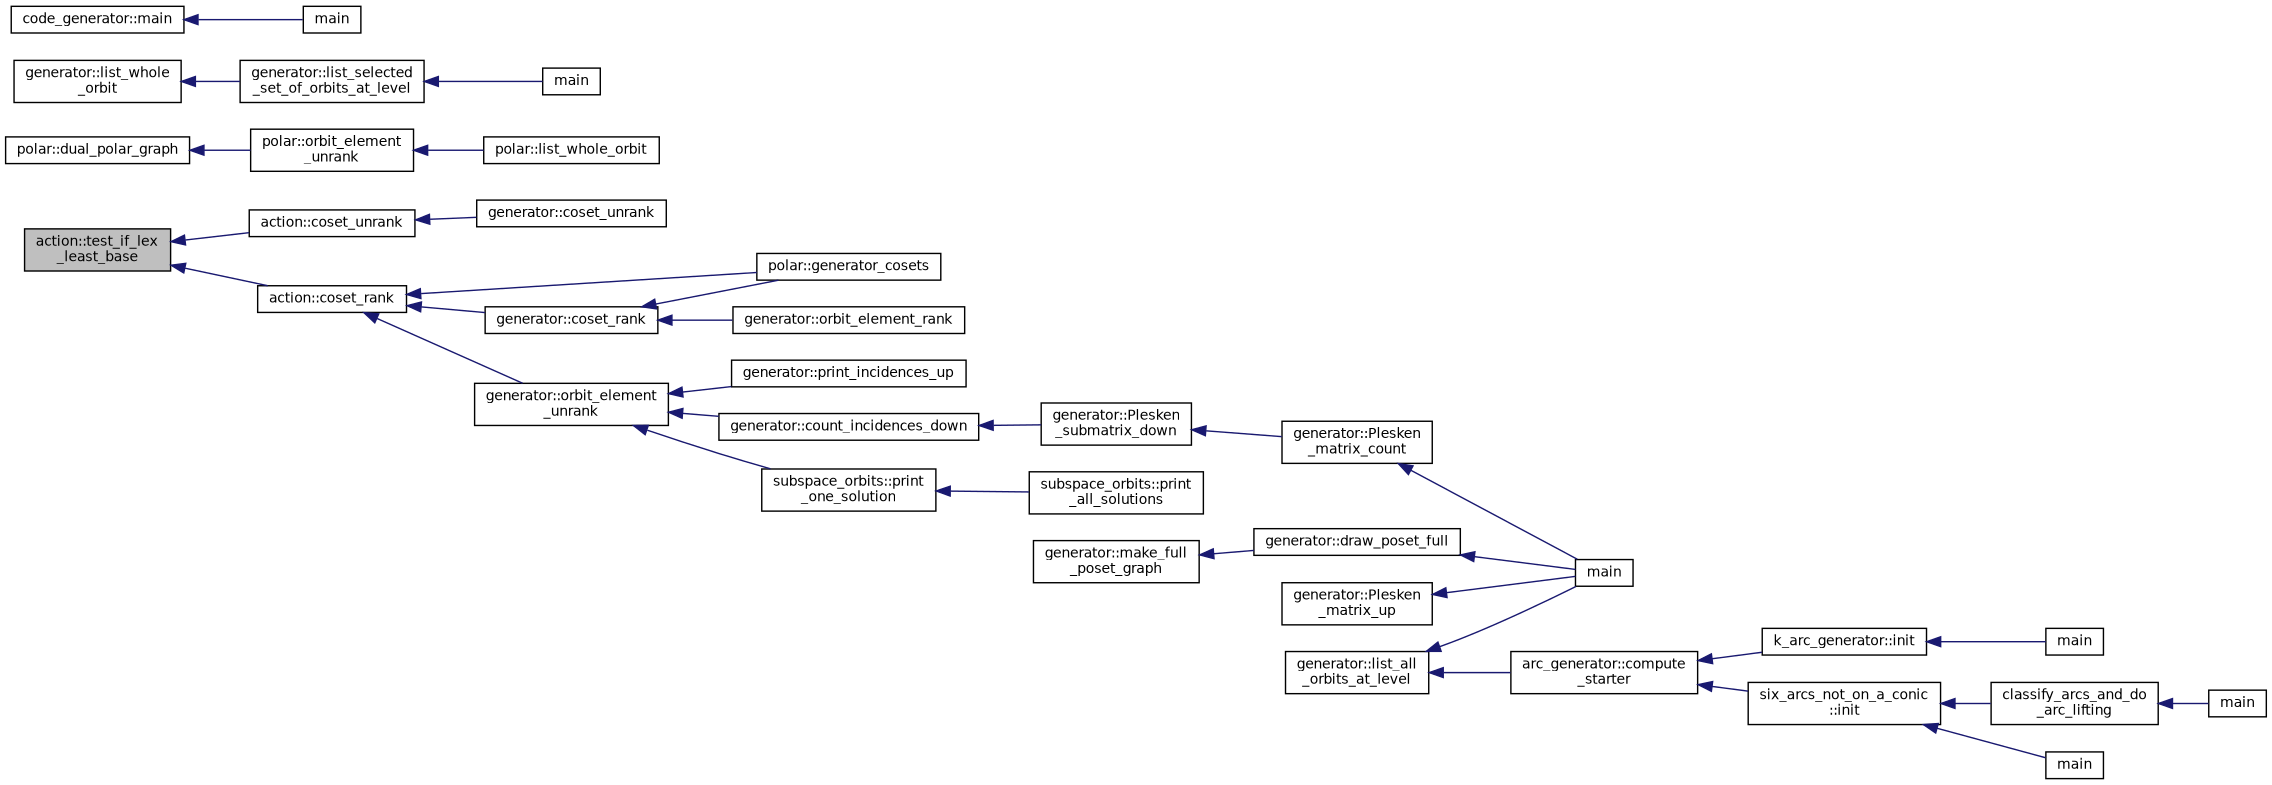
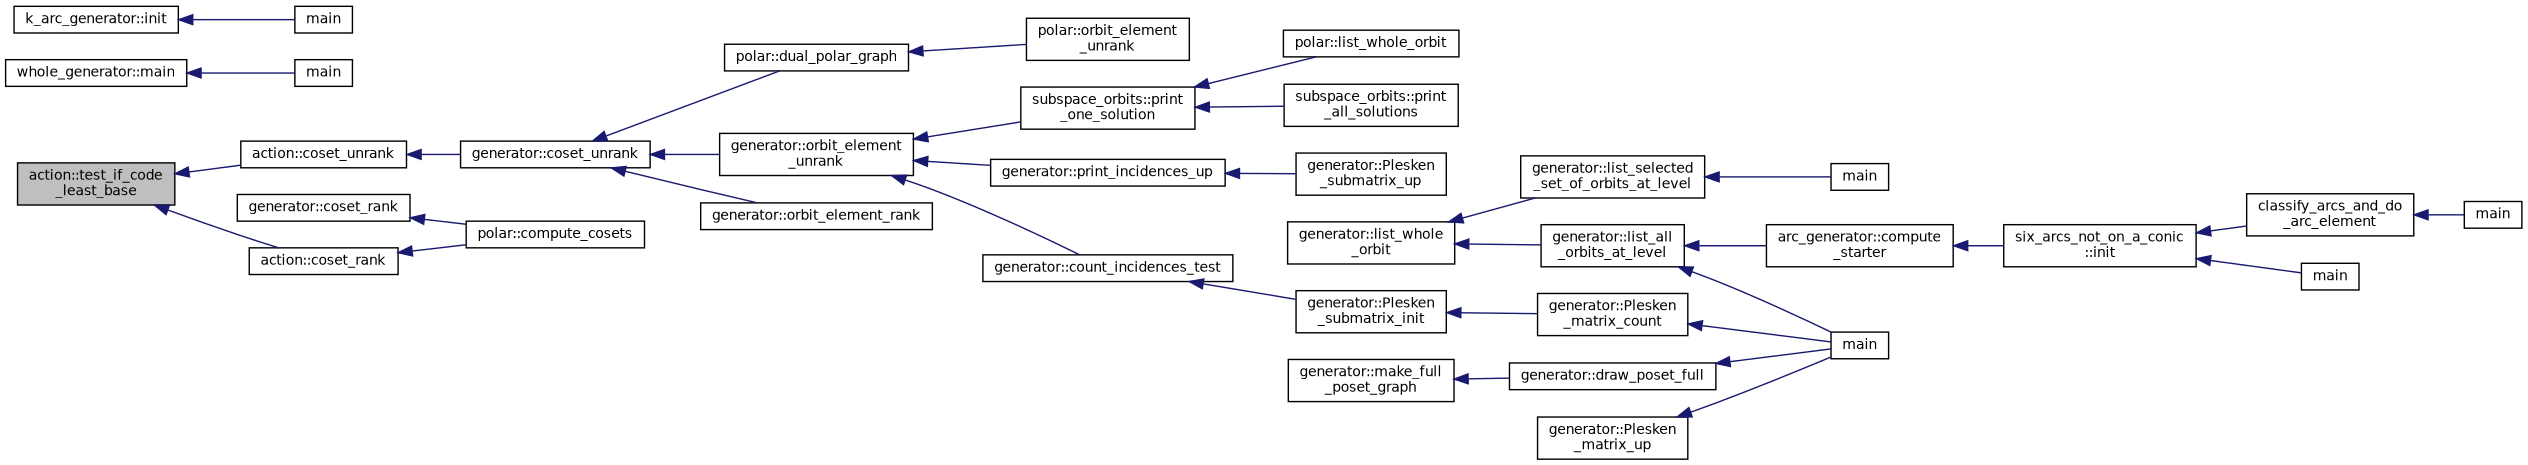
  digraph {
    rankdir=LR
    node [color=black fillcolor=white fontname=Helvetica fontsize=10 shape=record style=filled]
    edge [color=midnightblue dir=back fontname=Helvetica fontsize=10 labelfontname=Helvetica labelfontsize=10 style=solid]
-   n1 [fillcolor=grey75 fontcolor=black height=0.2 label="action::test_if_lex\l_least_base" width=0.4]
+   n1 [fillcolor=grey75 fontcolor=black height=0.2 label="action::test_if_code\l_least_base" width=0.4]
    n2 [height=0.2 label="action::coset_unrank" width=0.4]
    n3 [height=0.2 label="action::coset_rank" width=0.4]
    n4 [height=0.2 label="generator::coset_unrank" width=0.4]
-   n5 [height=0.2 label="polar::generator_cosets" width=0.4]
+   n5 [height=0.2 label="polar::compute_cosets" width=0.4]
    n6 [height=0.2 label="generator::coset_rank" width=0.4]
    n7 [height=0.2 label="polar::dual_polar_graph" width=0.4]
    n8 [height=0.2 label="generator::orbit_element\l_unrank" width=0.4]
    n9 [height=0.2 label="polar::orbit_element\l_unrank" width=0.4]
    n10 [height=0.2 label="generator::print_incidences_up" width=0.4]
-   n11 [height=0.2 label="generator::count_incidences_down" width=0.4]
+   n11 [height=0.2 label="generator::count_incidences_test" width=0.4]
    n12 [height=0.2 label="subspace_orbits::print\l_one_solution" width=0.4]
    n13 [height=0.2 label="polar::list_whole_orbit" width=0.4]
    n14 [height=0.2 label="generator::list_whole\l_orbit" width=0.4]
    n15 [height=0.2 label="generator::list_all\l_orbits_at_level" width=0.4]
    n16 [height=0.2 label="generator::list_selected\l_set_of_orbits_at_level" width=0.4]
-   n18 [height=0.2 label="generator::Plesken\l_submatrix_down" width=0.4]
+   n17 [height=0.2 label="generator::Plesken\l_submatrix_up" width=0.4]
+   n18 [height=0.2 label="generator::Plesken\l_submatrix_init" width=0.4]
    n19 [height=0.2 label="generator::make_full\l_poset_graph" width=0.4]
    n20 [height=0.2 label="generator::draw_poset_full" width=0.4]
    n21 [height=0.2 label="subspace_orbits::print\l_all_solutions" width=0.4]
    n22 [height=0.2 label=main width=0.4]
    n23 [height=0.2 label="arc_generator::compute\l_starter" width=0.4]
    n24 [height=0.2 label=main width=0.4]
-   n25 [height=0.2 label="code_generator::main" width=0.4]
+   n25 [height=0.2 label="whole_generator::main" width=0.4]
    n26 [height=0.2 label=main width=0.4]
    n27 [height=0.2 label="k_arc_generator::init" width=0.4]
    n28 [height=0.2 label="six_arcs_not_on_a_conic\l::init" width=0.4]
    n29 [height=0.2 label=main width=0.4]
-   n30 [height=0.2 label="classify_arcs_and_do\l_arc_lifting" width=0.4]
+   n30 [height=0.2 label="classify_arcs_and_do\l_arc_element" width=0.4]
    n31 [height=0.2 label=main width=0.4]
    n32 [height=0.2 label=main width=0.4]
    n33 [height=0.2 label="generator::Plesken\l_matrix_up" width=0.4]
    n34 [height=0.2 label="generator::Plesken\l_matrix_count" width=0.4]
    n35 [height=0.2 label="generator::orbit_element_rank" width=0.4]
    n1 -> n2
    n1 -> n3
    n2 -> n4
    n3 -> n5
-   n3 -> n6
-   n3 -> n8
+   n4 -> n7
+   n4 -> n8
    n6 -> n5
-   n6 -> n35
+   n4 -> n35
    n7 -> n9
    n8 -> n10
    n8 -> n11
    n8 -> n12
-   n9 -> n13
+   n12 -> n13
+   n10 -> n17
    n11 -> n18
    n12 -> n21
+   n14 -> n15
    n14 -> n16
    n15 -> n22
    n15 -> n23
    n16 -> n24
    n18 -> n34
    n19 -> n20
    n20 -> n22
-   n23 -> n27
    n23 -> n28
    n25 -> n26
    n27 -> n29
    n28 -> n30
    n28 -> n31
    n30 -> n32
    n33 -> n22
    n34 -> n22
  }
